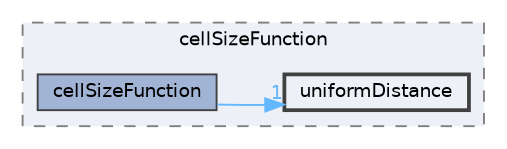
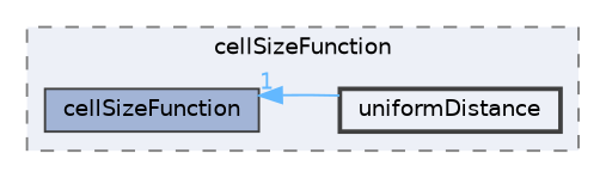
  digraph {
    compound=true
    rankdir=LR
    node [color=grey25 fontname=Helvetica fontsize=10 shape=box]
    n1 [fillcolor="#a2b4d6" height=0.2 label=cellSizeFunction style=filled width=0.4]
    n2 [fillcolor="#edf0f7" height=0.2 label=uniformDistance style="filled,bold" width=0.4]
    subgraph cluster_1 {
      bgcolor="#edf0f7"
      fontname=Helvetica
      fontsize=10
      label=cellSizeFunction
      pencolor=grey50
      style="filled,dashed"
      n1
      n2
    }
-   n1 -> n2 [color=steelblue1 fontcolor=steelblue1 fontname=Helvetica fontsize=10 headlabel=1 labeldistance=1.5 labelfontname=Helvetica labelfontsize=10]
+   n2 -> n1 [color=steelblue1 fontcolor=steelblue1 fontname=Helvetica fontsize=10 headlabel=1 labeldistance=1.5 labelfontname=Helvetica labelfontsize=10]
  }
